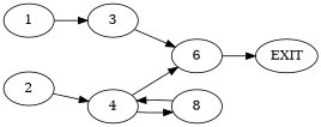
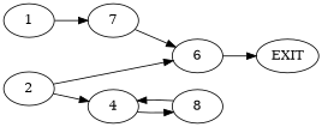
  digraph {
    rankdir=LR
    1
-   3
+   3 [label=7]
    n3 [label=EXIT]
    2
    4
    6
    n7 [label=8]
    1 -> 3
    3 -> 6
    2 -> 4
-   4 -> 6
+   2 -> 6
    4 -> n7
    6 -> n3
    n7 -> 4
  }
